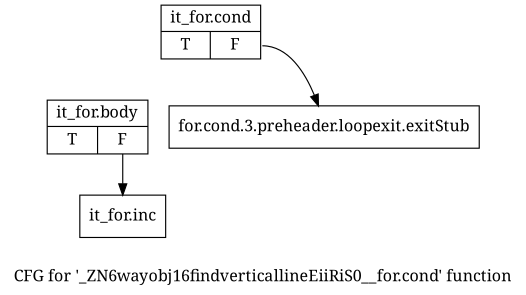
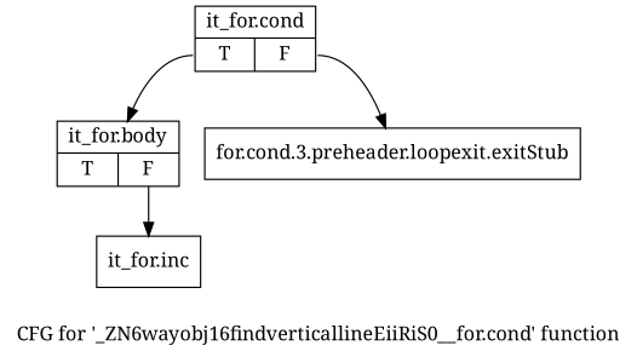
  digraph {
    fontname="Noto Serif"
    label="CFG for '_ZN6wayobj16findverticallineEiiRiS0__for.cond' function"
    node [fontname="Noto Serif" shape=record]
    edge [fontname="Noto Serif" tailport=s1]
    n1 [label="{it_for.cond|{<s0>T|<s1>F}}"]
    n2 [label="{for.cond.3.preheader.loopexit.exitStub}"]
    n3 [label="{it_for.body|{<s0>T|<s1>F}}"]
    n4 [label="{it_for.inc}"]
    n1 -> n2
+   n1 -> n3 [tailport=s0]
    n3 -> n4
  }
